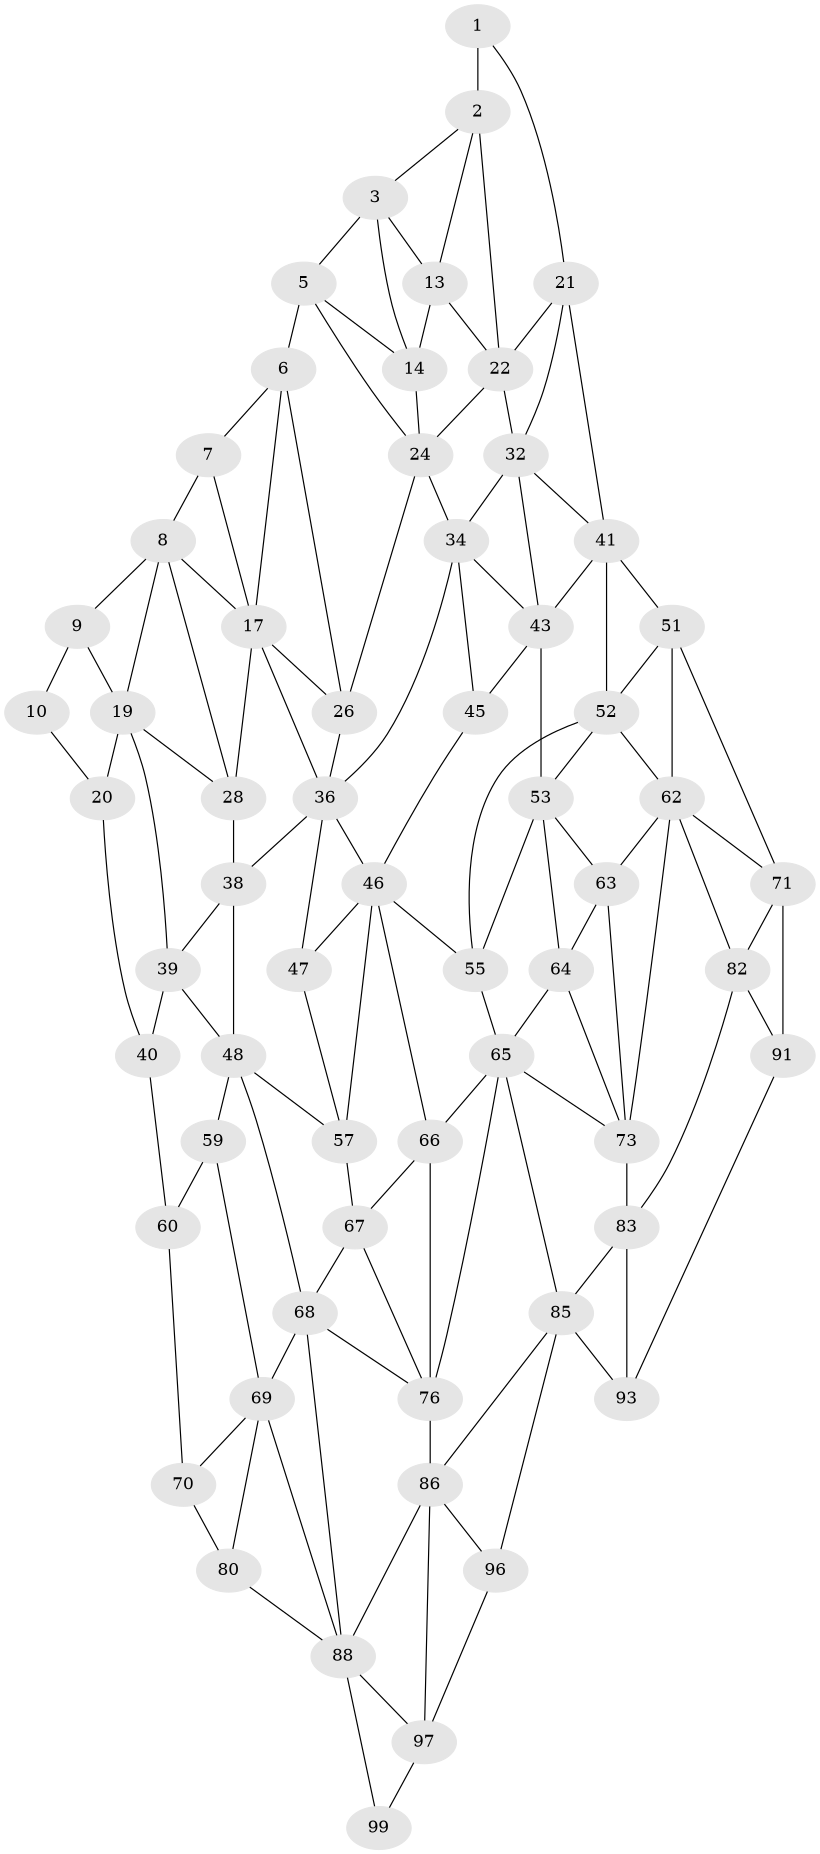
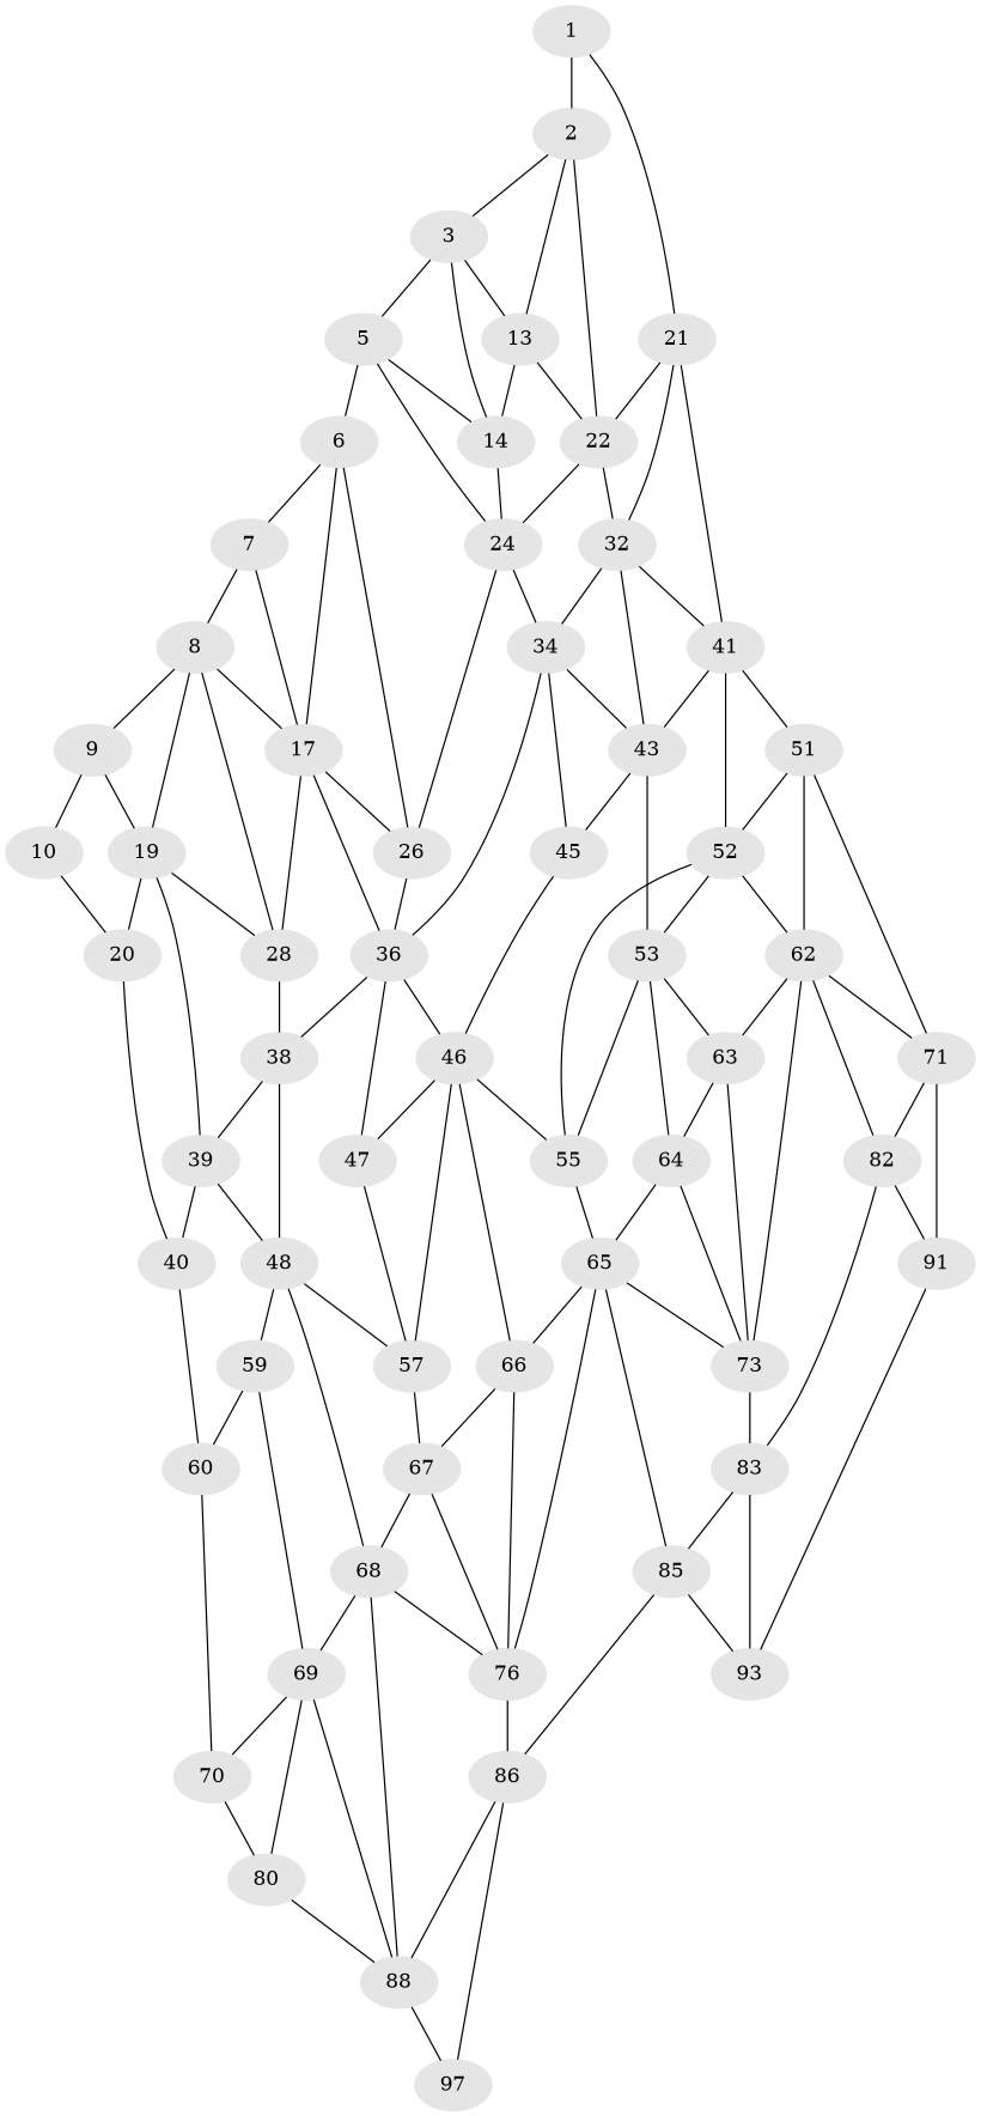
  graph {
    node [color=gray90 style=filled]
    1 [super="+11"]
    2 [super="+12"]
    21 [super="+31"]
    3 [super="+4"]
    13
    22 [super="+23"]
    32 [super="+33"]
    41 [super="+42"]
    5 [super="+15"]
    14
    24 [super="+25"]
    6 [super="+16"]
    7
    17 [super="+27"]
    26
    34 [super="+35"]
    8 [super="+18"]
    28
    36 [super="+37"]
    9
    19 [super="+29"]
    10
    20 [super="+30"]
    39 [super="+49"]
    38
    40 [super="+50"]
    46 [super="+56"]
    47
    48 [super="+58"]
    60
    43 [super="+44"]
    51 [super="+61"]
    52
    45
    53 [super="+54"]
    55
    57
    66
    59
    68 [super="+78"]
    69 [super="+79"]
    70
    62 [super="+72"]
    71 [super="+81"]
    63
    64
    65 [super="+75"]
    67
    76 [super="+77"]
    88 [super="+89"]
    73 [super="+74"]
    82
    91 [super="+92"]
    85 [super="+95"]
    80 [super="+90"]
    83 [super="+84"]
    86 [super="+87"]
    93 [super="+94"]
-   96
    97 [super="+98"]
-   99
    1 -- 2 [weight=2]
    1 -- 21
    2 -- 3
    2 -- 13
    2 -- 22
    21 -- 22
    21 -- 32
    21 -- 41
    3 -- 13
    3 -- 5
    3 -- 14
    13 -- 22
    13 -- 14
    22 -- 32 [weight=2]
    22 -- 24
    32 -- 41
    32 -- 34
    32 -- 43
    41 -- 43
    41 -- 51
    41 -- 52
    5 -- 14
    5 -- 24
    5 -- 6 [weight=2]
    14 -- 24
    24 -- 26
    24 -- 34 [weight=2]
    6 -- 7
    6 -- 17
    6 -- 26
    7 -- 17
    7 -- 8
    17 -- 26
    17 -- 28
    17 -- 36
    26 -- 36
    34 -- 36
    34 -- 43
    34 -- 45
    8 -- 17
    8 -- 28
    8 -- 9
    8 -- 19
    28 -- 38
    36 -- 38
    36 -- 46
    36 -- 47
    9 -- 19
    9 -- 10
    19 -- 28
    19 -- 20 [weight=2]
    19 -- 39
    10 -- 20
    20 -- 40
    39 -- 40 [weight=2]
    39 -- 48
    38 -- 39
    38 -- 48
    40 -- 60
    46 -- 47
    46 -- 55
    46 -- 57
    46 -- 66
    47 -- 57
    48 -- 57
    48 -- 59
    48 -- 68
    60 -- 70
    43 -- 45
    43 -- 53 [weight=2]
    51 -- 52
    51 -- 62
    51 -- 71
    52 -- 53
    52 -- 55
    52 -- 62
    45 -- 46
    53 -- 55
    53 -- 63
    53 -- 64
    55 -- 65
    57 -- 67
    66 -- 67
    66 -- 76
    59 -- 60
    59 -- 69
    68 -- 69 [weight=2]
    68 -- 76
    68 -- 88
    69 -- 70
    69 -- 88
    69 -- 80
    70 -- 80
    62 -- 71
    62 -- 63
    62 -- 73
    62 -- 82
    71 -- 82
    71 -- 91
    63 -- 64
    63 -- 73
    64 -- 65
    64 -- 73
    65 -- 66
    65 -- 76
    65 -- 73
    65 -- 85
    67 -- 68
    67 -- 76
    76 -- 86 [weight=2]
    88 -- 97
-   88 -- 99
    73 -- 83 [weight=2]
    82 -- 91
    82 -- 83
    91 -- 93
    85 -- 86
    85 -- 93
-   85 -- 96
    80 -- 88
    83 -- 85
    83 -- 93 [weight=2]
    86 -- 88
-   86 -- 96
    86 -- 97
-   96 -- 97
-   97 -- 99
  }
